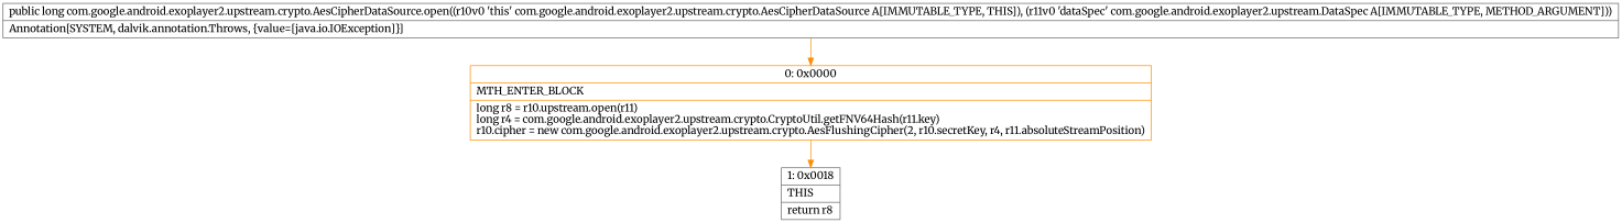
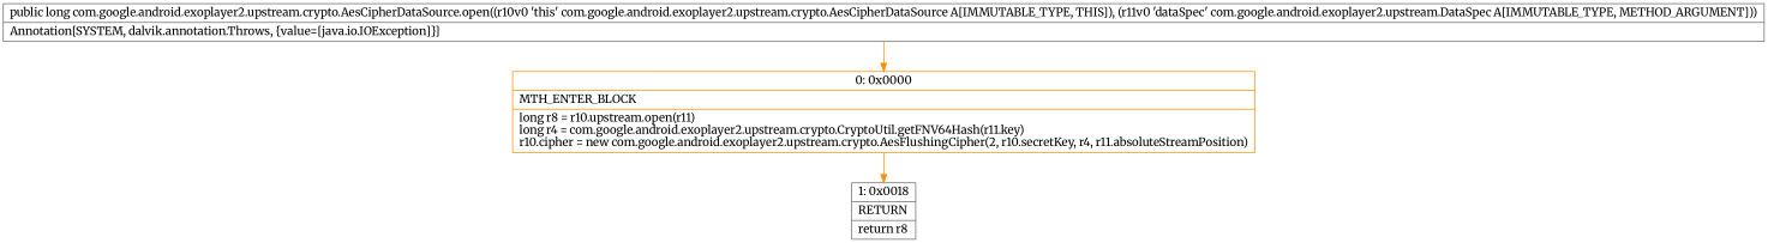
  digraph {
    fontname=Merriweather
    node [shape=record color=gray40 fontname=Merriweather]
    edge [color=darkorange fontname=Merriweather]
    n1 [label="{0\:\ 0x0000|MTH_ENTER_BLOCK\l|long r8 = r10.upstream.open(r11)\llong r4 = com.google.android.exoplayer2.upstream.crypto.CryptoUtil.getFNV64Hash(r11.key)\lr10.cipher = new com.google.android.exoplayer2.upstream.crypto.AesFlushingCipher(2, r10.secretKey, r4, r11.absoluteStreamPosition)\l}" color=darkorange]
-   n2 [label="{1\:\ 0x0018|THIS\l|return r8\l}"]
+   n2 [label="{1\:\ 0x0018|RETURN\l|return r8\l}"]
    n3 [label="{public long com.google.android.exoplayer2.upstream.crypto.AesCipherDataSource.open((r10v0 'this' com.google.android.exoplayer2.upstream.crypto.AesCipherDataSource A[IMMUTABLE_TYPE, THIS]), (r11v0 'dataSpec' com.google.android.exoplayer2.upstream.DataSpec A[IMMUTABLE_TYPE, METHOD_ARGUMENT]))  | Annotation[SYSTEM, dalvik.annotation.Throws, \{value=[java.io.IOException]\}]\l}"]
    n1 -> n2
    n3 -> n1
  }
